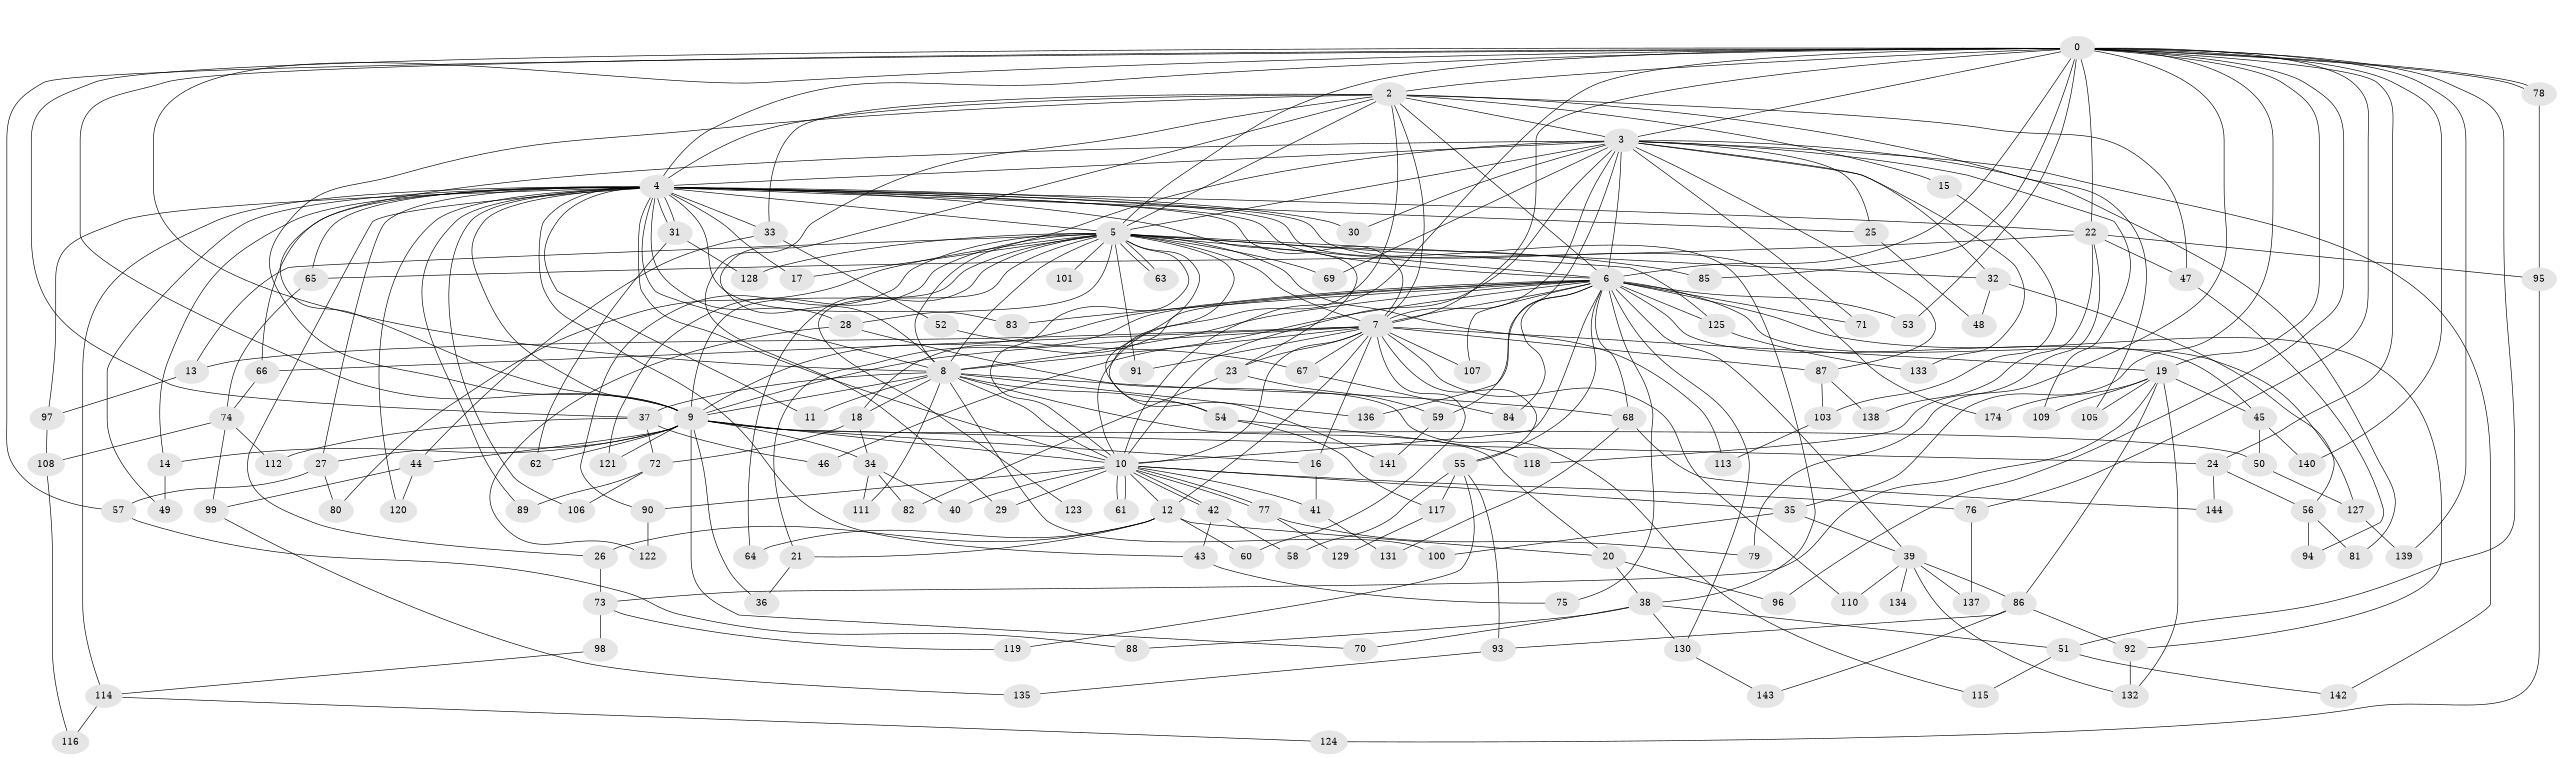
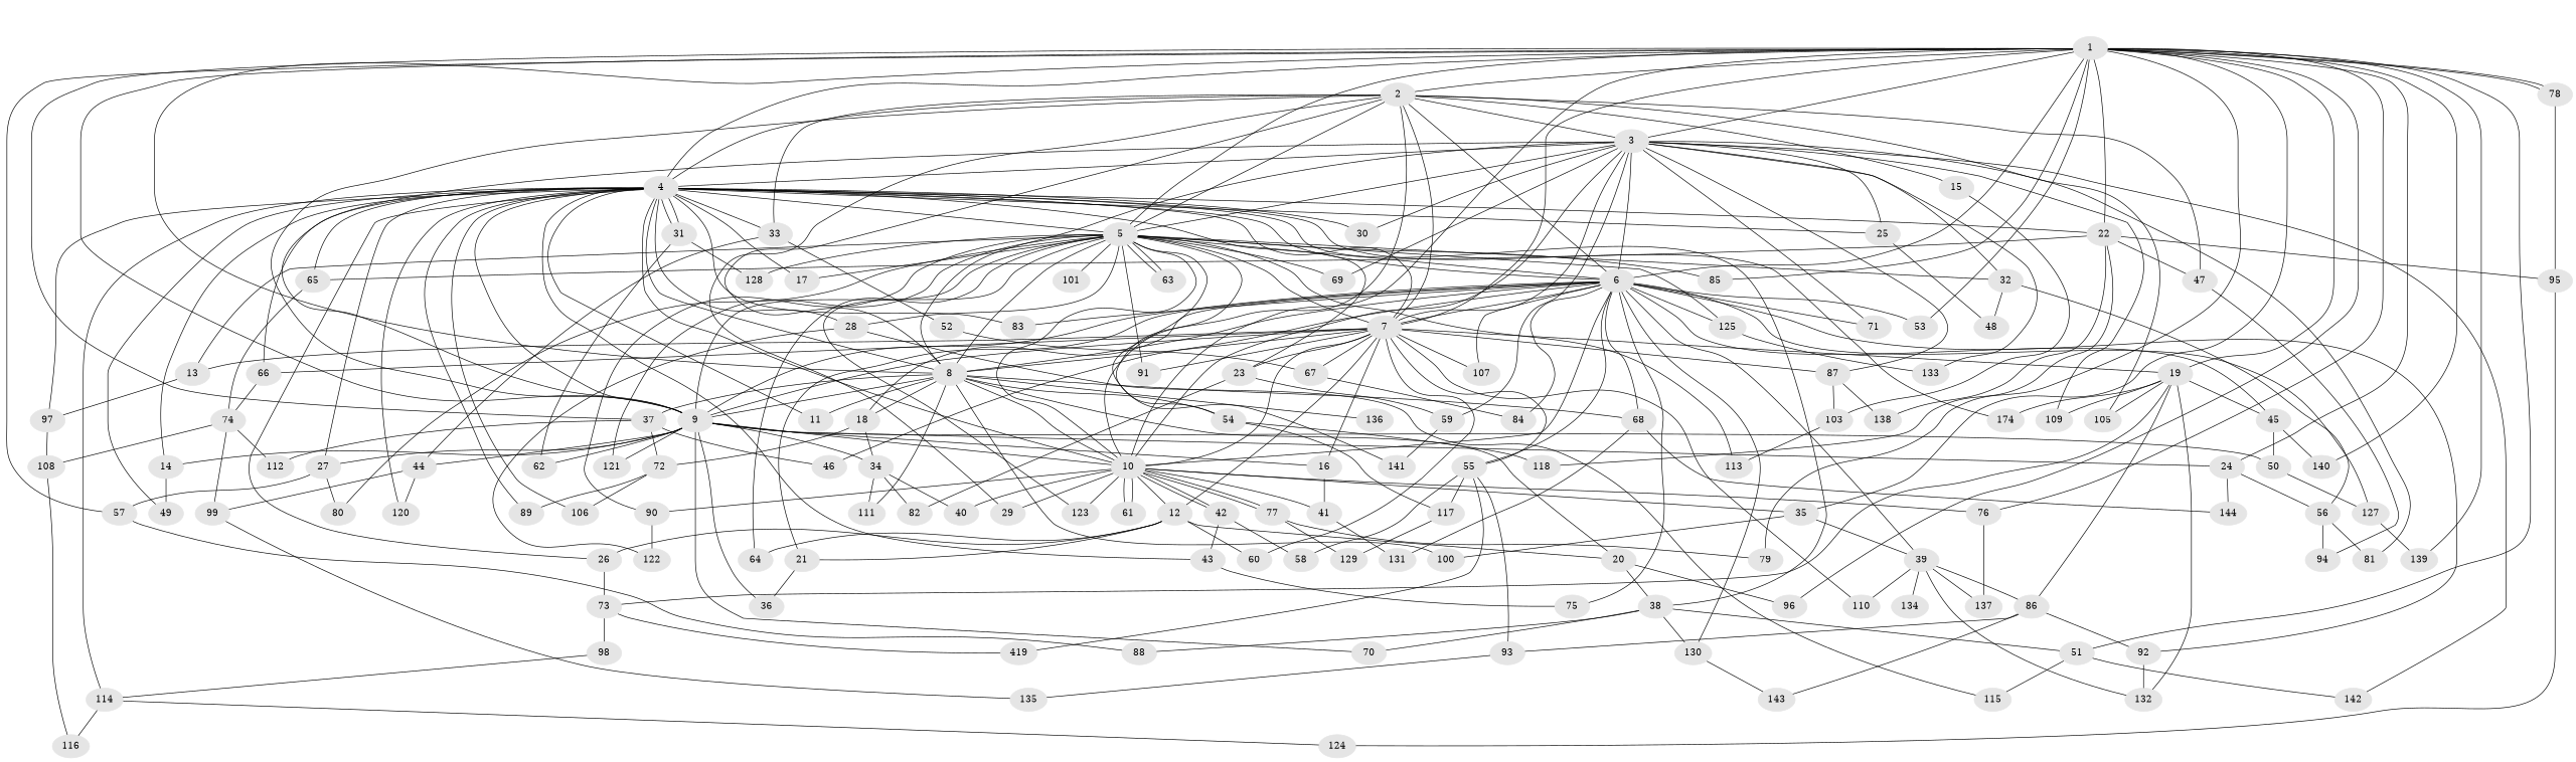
  graph {
    node [color=gray90 style=filled]
-   1 [label=0]
+   1
    2
    3
    4
    5
    6
    7
    8
    9
    10
    19
    22
    24
    35
    37
    51
    53
    57
    76
    78
    79
    85
    96
    139
    140
    15
    29
    33
    47
    105
    25
    30
    32
    59
    69
    71
    81
    87
    109
    133
    142
    11
    14
    17
    23
    26
    27
    28
    31
    38
    43
    49
    65
    66
    83
    89
    97
    n58 [label=174]
    106
    114
    120
    13
    54
    63
    64
    80
    90
    91
    101
    113
    121
    123
    125
    128
    141
    18
    21
    39
    45
    46
    55
    68
    75
    84
    92
    107
    127
    130
    136
    12
    16
    60
    67
    110
    20
    100
    111
    34
    36
    44
    50
    62
    70
    40
    41
    42
    61
    77
    73
    86
    132
    95
    118
    138
    56
    144
    72
    112
    115
    52
    88
    137
    103
    94
    48
    82
    122
    74
    108
    124
    116
    117
    134
    58
    93
-   119
+   119 [label=419]
    131
    143
    99
    129
    98
    135
    1 -- 2
    1 -- 3
    1 -- 4
    1 -- 5
    1 -- 6
    1 -- 7
    1 -- 8
    1 -- 9
    1 -- 10
    1 -- 19
    1 -- 22
    1 -- 24
    1 -- 35
    1 -- 37
    1 -- 51
    1 -- 53
    1 -- 57
    1 -- 76
    1 -- 78
    1 -- 78
    1 -- 79
    1 -- 85
    1 -- 96
    1 -- 139
    1 -- 140
    2 -- 3
    2 -- 4
    2 -- 5
    2 -- 6
    2 -- 7
    2 -- 8
    2 -- 9
    2 -- 10
    2 -- 15
    2 -- 29
    2 -- 33
    2 -- 47
    2 -- 105
    3 -- 4
    3 -- 5
    3 -- 6
    3 -- 7
    3 -- 8
    3 -- 9
    3 -- 10
    3 -- 25
    3 -- 30
    3 -- 32
    3 -- 59
    3 -- 69
    3 -- 71
    3 -- 81
    3 -- 87
    3 -- 109
    3 -- 133
    3 -- 142
    4 -- 5
    4 -- 6
    4 -- 7
    4 -- 8
    4 -- 9
    4 -- 10
    4 -- 22
    4 -- 33
    4 -- 25
    4 -- 30
    4 -- 11
    4 -- 14
    4 -- 17
    4 -- 23
    4 -- 26
    4 -- 27
    4 -- 28
    4 -- 31
    4 -- 31
    4 -- 38
    4 -- 43
    4 -- 49
    4 -- 65
    4 -- 66
    4 -- 83
    4 -- 89
    4 -- 97
    4 -- n58
    4 -- 106
    4 -- 114
    4 -- 120
    5 -- 6
    5 -- 7
    5 -- 8
    5 -- 9
    5 -- 10
    5 -- 85
    5 -- 32
    5 -- 69
    5 -- 17
    5 -- 28
    5 -- 13
    5 -- 54
    5 -- 63
    5 -- 63
    5 -- 64
    5 -- 80
    5 -- 90
    5 -- 91
    5 -- 101
    5 -- 113
    5 -- 121
    5 -- 123
    5 -- 125
    5 -- 128
    5 -- 141
    6 -- 7
    6 -- 8
    6 -- 9
    6 -- 10
    6 -- 53
    6 -- 71
    6 -- 83
    6 -- 125
    6 -- 18
    6 -- 21
    6 -- 39
    6 -- 45
    6 -- 46
    6 -- 55
    6 -- 68
    6 -- 75
    6 -- 84
    6 -- 92
    6 -- 107
    6 -- 127
    6 -- 130
-   6 -- 136
    7 -- 8
    7 -- 9
    7 -- 10
    7 -- 19
    7 -- 87
    7 -- 23
    7 -- 66
    7 -- 13
    7 -- 91
    7 -- 55
    7 -- 107
    7 -- 12
    7 -- 16
    7 -- 60
    7 -- 67
    7 -- 110
    8 -- 9
    8 -- 10
    8 -- 37
    8 -- 11
    8 -- 54
    8 -- 18
    8 -- 68
    8 -- 136
    8 -- 20
    8 -- 100
    8 -- 111
    9 -- 10
    9 -- 24
    9 -- 14
    9 -- 27
    9 -- 121
    9 -- 16
    9 -- 34
    9 -- 36
    9 -- 44
    9 -- 50
    9 -- 62
    9 -- 70
    10 -- 35
    10 -- 76
    10 -- 29
    10 -- 90
+   10 -- 123
    10 -- 12
    10 -- 40
    10 -- 41
    10 -- 42
    10 -- 42
    10 -- 61
    10 -- 61
    10 -- 77
    10 -- 77
    19 -- 105
    19 -- 109
    19 -- n58
    19 -- 45
    19 -- 73
    19 -- 86
    19 -- 132
    22 -- 47
    22 -- 65
    22 -- 95
    22 -- 118
    22 -- 138
    24 -- 56
    24 -- 144
    35 -- 39
    35 -- 100
    37 -- 46
    37 -- 72
    37 -- 112
    51 -- 142
    51 -- 115
    57 -- 88
    76 -- 137
    78 -- 95
    15 -- 103
    33 -- 44
    33 -- 52
    47 -- 94
    25 -- 48
    32 -- 56
    32 -- 48
    59 -- 141
    87 -- 138
    87 -- 103
    14 -- 49
    23 -- 59
    23 -- 82
    26 -- 73
    27 -- 57
    27 -- 80
    28 -- 115
    28 -- 122
    31 -- 128
    31 -- 62
    38 -- 51
    38 -- 130
    38 -- 70
    38 -- 88
    43 -- 75
    65 -- 74
    66 -- 74
    97 -- 108
    114 -- 124
    114 -- 116
    13 -- 97
    54 -- 118
    54 -- 117
    90 -- 122
    125 -- 133
    18 -- 34
    18 -- 72
    21 -- 36
    39 -- 110
    39 -- 86
    39 -- 132
    39 -- 137
    39 -- 134
    45 -- 140
    45 -- 50
    55 -- 117
    55 -- 58
    55 -- 93
    55 -- 119
    68 -- 144
    68 -- 131
    92 -- 132
    127 -- 139
    130 -- 143
    12 -- 26
    12 -- 64
    12 -- 21
    12 -- 60
    12 -- 20
    16 -- 41
    67 -- 84
    20 -- 96
    20 -- 38
    34 -- 111
    34 -- 40
    34 -- 82
    44 -- 120
    44 -- 99
    50 -- 127
    41 -- 131
    42 -- 43
    42 -- 58
    77 -- 79
    77 -- 129
    73 -- 119
    73 -- 98
    86 -- 92
    86 -- 93
    86 -- 143
    95 -- 124
    56 -- 81
    56 -- 94
    72 -- 89
    72 -- 106
    52 -- 67
    103 -- 113
    74 -- 112
    74 -- 108
    74 -- 99
    108 -- 116
    117 -- 129
    93 -- 135
    99 -- 135
    98 -- 114
  }
